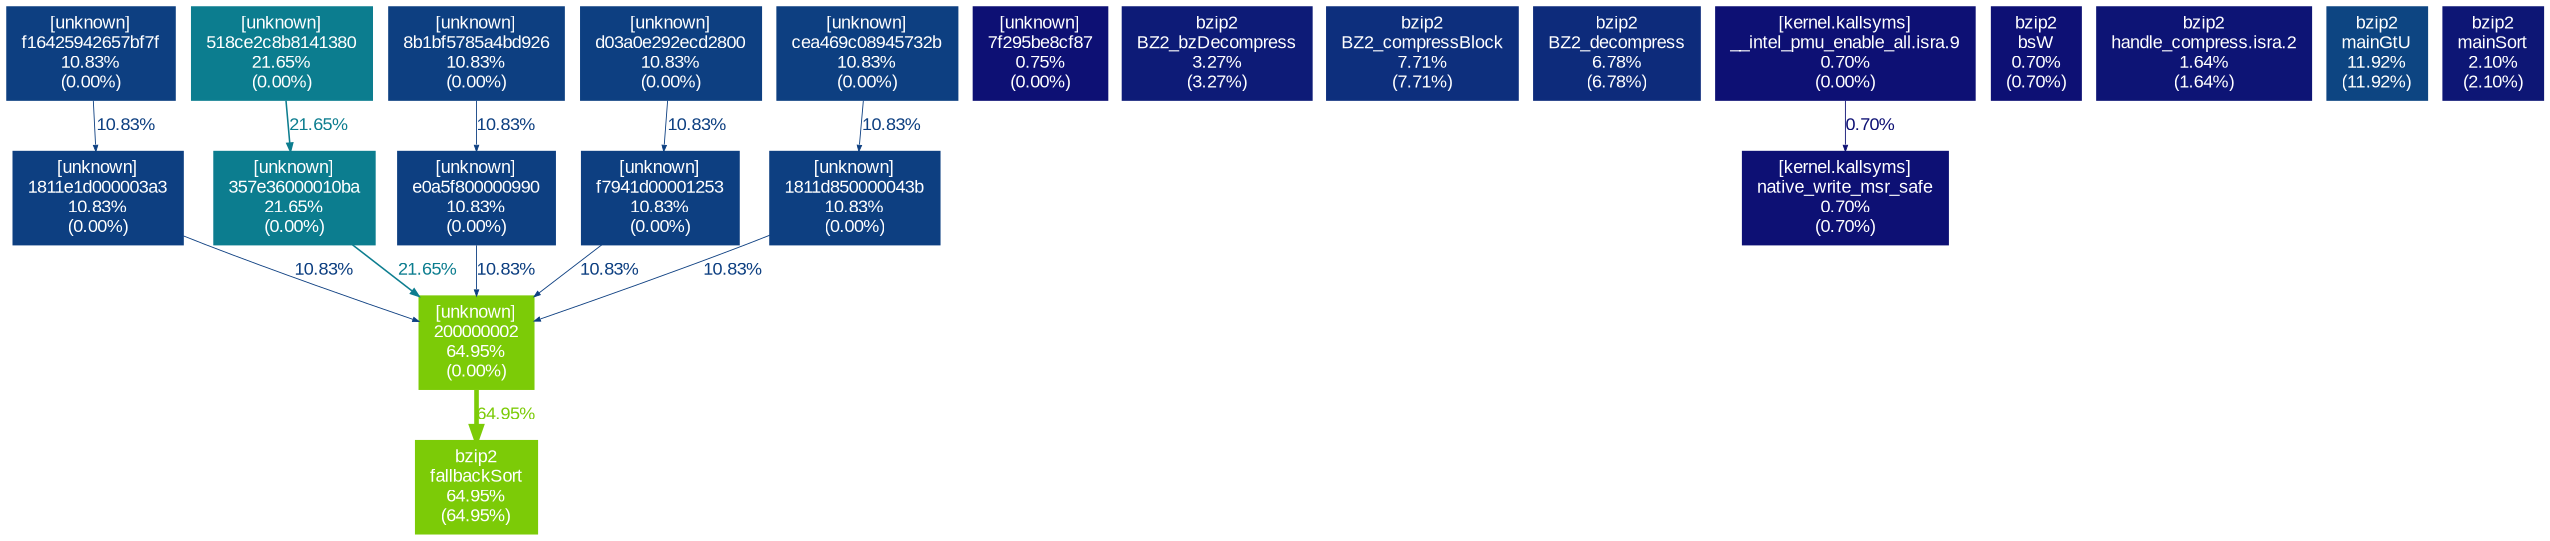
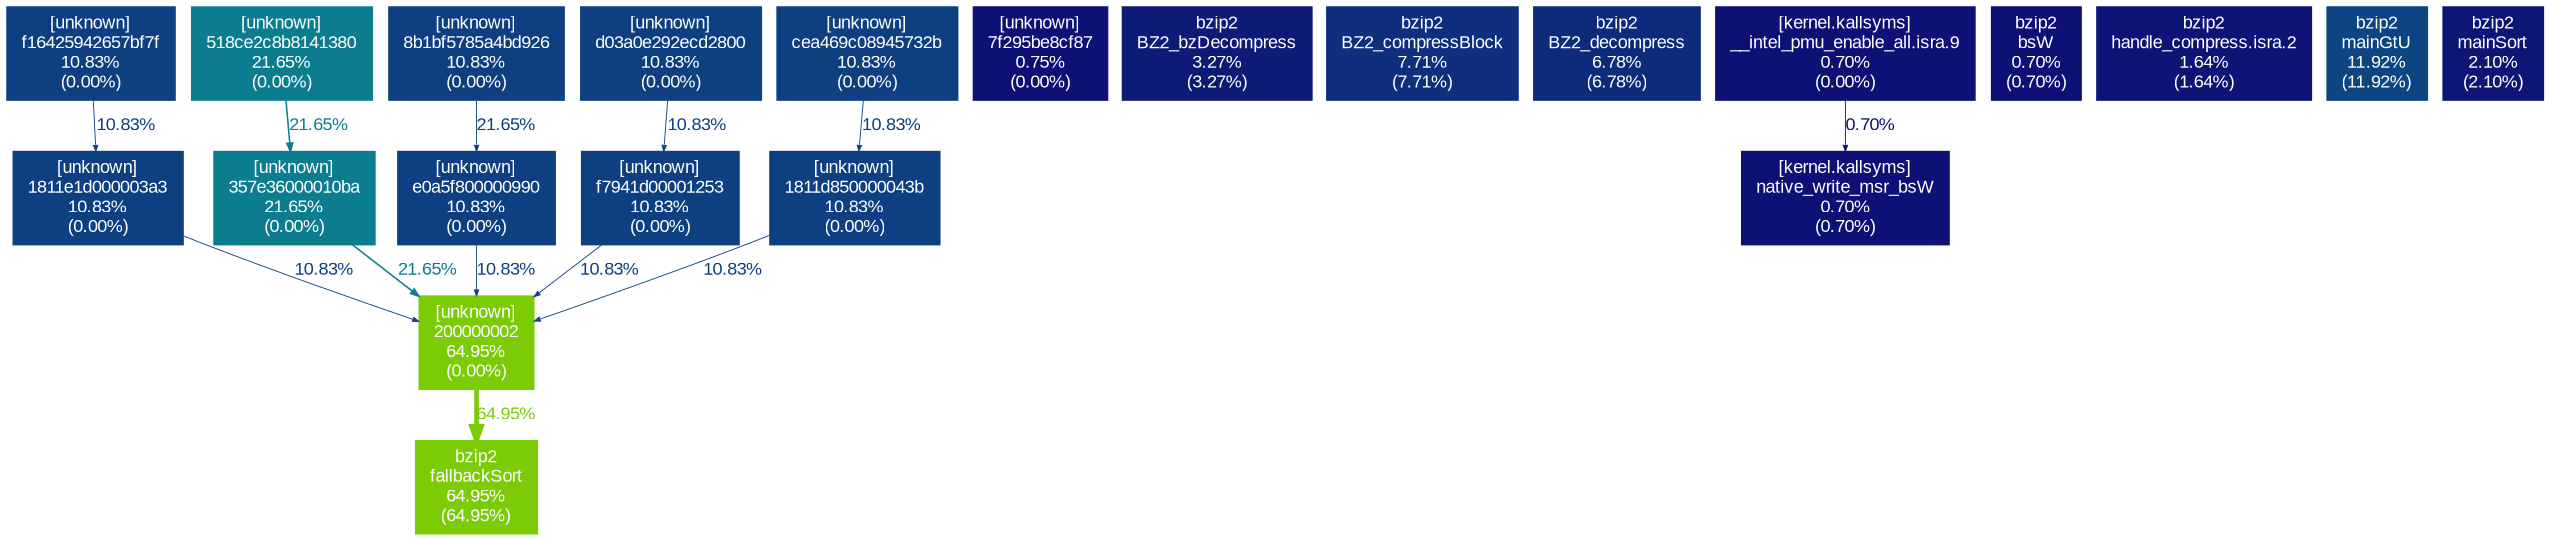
  digraph {
    fontname=Arial
    nodesep=0.125
    ranksep=0.25
    node [color="#0d3f81" fontcolor="#ffffff" fontname=Arial fontsize=10.00 shape=box style=filled]
    edge [arrowsize=0.35 color="#0d3f81" fontcolor="#0d3f81" fontname=Arial fontsize=10.00 labeldistance=0.50 penwidth=0.50]
    n1 [height=0 label="[unknown]\n1811d850000043b\n10.83%\n(0.00%)" width=0]
    n2 [color="#7ccb07" height=0 label="[unknown]\n200000002\n64.95%\n(0.00%)" width=0]
    n3 [color="#7ccb07" height=0 label="bzip2\nfallbackSort\n64.95%\n(64.95%)" width=0]
    n4 [height=0 label="[unknown]\n1811e1d000003a3\n10.83%\n(0.00%)" width=0]
    n5 [color="#0c7d8f" height=0 label="[unknown]\n357e36000010ba\n21.65%\n(0.00%)" width=0]
    n6 [color="#0c7d8f" height=0 label="[unknown]\n518ce2c8b8141380\n21.65%\n(0.00%)" width=0]
    n7 [color="#0d1074" height=0 label="[unknown]\n7f295be8cf87\n0.75%\n(0.00%)" width=0]
    n8 [height=0 label="[unknown]\n8b1bf5785a4bd926\n10.83%\n(0.00%)" width=0]
    n9 [height=0 label="[unknown]\ne0a5f800000990\n10.83%\n(0.00%)" width=0]
    n10 [color="#0d1b77" height=0 label="bzip2\nBZ2_bzDecompress\n3.27%\n(3.27%)" width=0]
    n11 [color="#0d2f7d" height=0 label="bzip2\nBZ2_compressBlock\n7.71%\n(7.71%)" width=0]
    n12 [color="#0d2b7b" height=0 label="bzip2\nBZ2_decompress\n6.78%\n(6.78%)" width=0]
    n13 [color="#0d1074" height=0 label="[kernel.kallsyms]\n__intel_pmu_enable_all.isra.9\n0.70%\n(0.00%)" width=0]
-   n14 [color="#0d1074" height=0 label="[kernel.kallsyms]\nnative_write_msr_safe\n0.70%\n(0.70%)" width=0]
+   n14 [color="#0d1074" height=0 label="[kernel.kallsyms]\nnative_write_msr_bsW\n0.70%\n(0.70%)" width=0]
    n15 [color="#0d1074" height=0 label="bzip2\nbsW\n0.70%\n(0.70%)" width=0]
    n16 [height=0 label="[unknown]\ncea469c08945732b\n10.83%\n(0.00%)" width=0]
    n17 [height=0 label="[unknown]\nd03a0e292ecd2800\n10.83%\n(0.00%)" width=0]
    n18 [height=0 label="[unknown]\nf7941d00001253\n10.83%\n(0.00%)" width=0]
    n19 [height=0 label="[unknown]\nf16425942657bf7f\n10.83%\n(0.00%)" width=0]
    n20 [color="#0d1475" height=0 label="bzip2\nhandle_compress.isra.2\n1.64%\n(1.64%)" width=0]
    n21 [color="#0d4582" height=0 label="bzip2\nmainGtU\n11.92%\n(11.92%)" width=0]
    n22 [color="#0d1675" height=0 label="bzip2\nmainSort\n2.10%\n(2.10%)" width=0]
    n1 -> n2 [label="10.83%"]
    n2 -> n3 [arrowsize=0.81 color="#7ccb07" fontcolor="#7ccb07" label="64.95%" labeldistance=2.60 penwidth=2.60]
    n4 -> n2 [label="10.83%"]
    n5 -> n2 [arrowsize=0.47 color="#0c7d8f" fontcolor="#0c7d8f" label="21.65%" labeldistance=0.87 penwidth=0.87]
    n6 -> n5 [arrowsize=0.47 color="#0c7d8f" fontcolor="#0c7d8f" label="21.65%" labeldistance=0.87 penwidth=0.87]
-   n8 -> n9 [label="10.83%"]
+   n8 -> n9 [label="21.65%"]
    n9 -> n2 [label="10.83%"]
    n13 -> n14 [color="#0d1074" fontcolor="#0d1074" label="0.70%"]
    n16 -> n1 [label="10.83%"]
    n17 -> n18 [label="10.83%"]
    n18 -> n2 [label="10.83%"]
    n19 -> n4 [label="10.83%"]
  }
